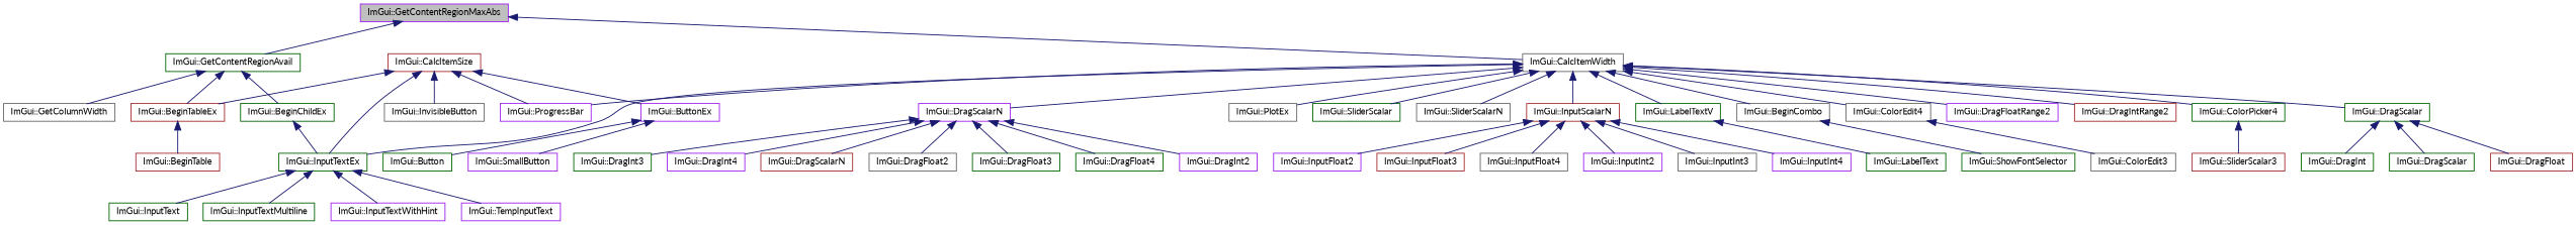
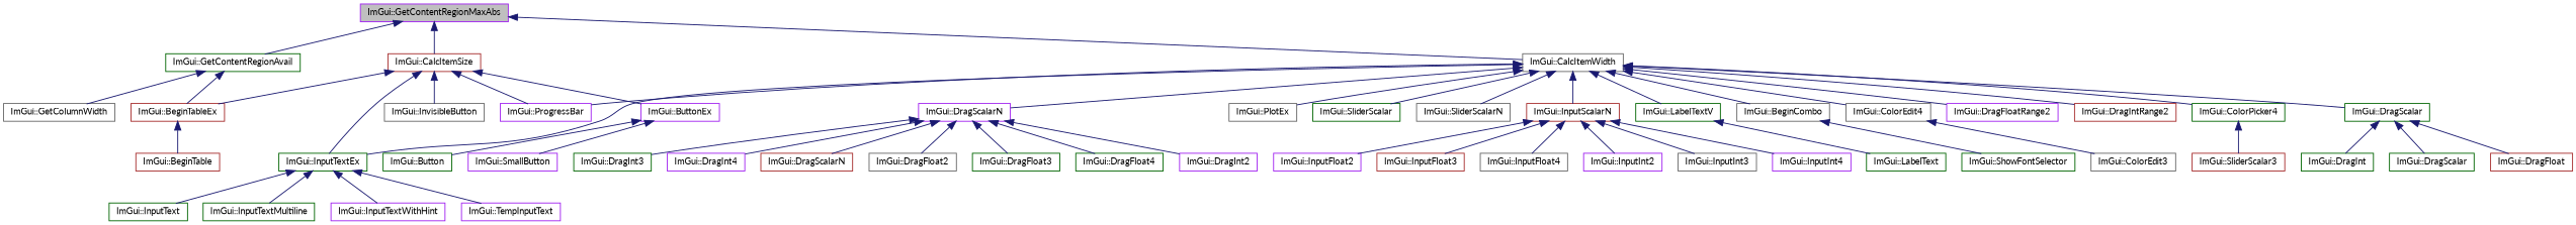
  digraph {
    fontname=Lato
    rankdir=TB
    node [color=darkgreen fillcolor=white fontname=Lato fontsize=10 shape=record style=filled]
    edge [color=midnightblue dir=back fontname=Lato fontsize=10 labelfontname=Helvetica labelfontsize=10 style=solid]
    n1 [color=purple fillcolor=grey75 fontcolor=black height=0.2 label="ImGui::GetContentRegionMaxAbs" width=0.4]
    n2 [color=brown height=0.2 label="ImGui::CalcItemSize" width=0.4]
    n3 [color=gray40 height=0.2 label="ImGui::CalcItemWidth" width=0.4]
    n4 [height=0.2 label="ImGui::GetContentRegionAvail" width=0.4]
    n5 [color=brown height=0.2 label="ImGui::BeginTableEx" width=0.4]
    n6 [color=purple height=0.2 label="ImGui::ButtonEx" width=0.4]
    n7 [height=0.2 label="ImGui::InputTextEx" width=0.4]
    n8 [color=gray40 height=0.2 label="ImGui::InvisibleButton" width=0.4]
    n9 [color=purple height=0.2 label="ImGui::ProgressBar" width=0.4]
    n10 [color=gray40 height=0.2 label="ImGui::BeginCombo" width=0.4]
    n11 [color=gray40 height=0.2 label="ImGui::ColorEdit4" width=0.4]
    n12 [height=0.2 label="ImGui::ColorPicker4" width=0.4]
    n13 [color=purple height=0.2 label="ImGui::DragFloatRange2" width=0.4]
    n14 [color=brown height=0.2 label="ImGui::DragIntRange2" width=0.4]
    n15 [height=0.2 label="ImGui::DragScalar" width=0.4]
    n16 [color=purple height=0.2 label="ImGui::DragScalarN" width=0.4]
    n17 [color=brown height=0.2 label="ImGui::InputScalarN" width=0.4]
    n18 [height=0.2 label="ImGui::LabelTextV" width=0.4]
    n19 [color=gray40 height=0.2 label="ImGui::PlotEx" width=0.4]
    n20 [height=0.2 label="ImGui::SliderScalar" width=0.4]
    n21 [color=gray40 height=0.2 label="ImGui::SliderScalarN" width=0.4]
-   n22 [height=0.2 label="ImGui::BeginChildEx" width=0.4]
    n23 [color=gray40 height=0.2 label="ImGui::GetColumnWidth" width=0.4]
    n24 [color=brown height=0.2 label="ImGui::BeginTable" width=0.4]
    n25 [height=0.2 label="ImGui::Button" width=0.4]
    n26 [color=purple height=0.2 label="ImGui::SmallButton" width=0.4]
    n27 [height=0.2 label="ImGui::InputText" width=0.4]
    n28 [height=0.2 label="ImGui::InputTextMultiline" width=0.4]
    n29 [color=purple height=0.2 label="ImGui::InputTextWithHint" width=0.4]
    n30 [color=purple height=0.2 label="ImGui::TempInputText" width=0.4]
    n31 [height=0.2 label="ImGui::ShowFontSelector" width=0.4]
    n32 [color=gray40 height=0.2 label="ImGui::ColorEdit3" width=0.4]
    n33 [color=brown height=0.2 label="ImGui::SliderScalar3" width=0.4]
    n34 [color=brown height=0.2 label="ImGui::DragFloat" width=0.4]
    n35 [height=0.2 label="ImGui::DragInt" width=0.4]
    n36 [height=0.2 label="ImGui::DragScalar" width=0.4]
    n37 [color=gray40 height=0.2 label="ImGui::DragFloat2" width=0.4]
    n38 [height=0.2 label="ImGui::DragFloat3" width=0.4]
    n39 [height=0.2 label="ImGui::DragFloat4" width=0.4]
    n40 [color=purple height=0.2 label="ImGui::DragInt2" width=0.4]
    n41 [height=0.2 label="ImGui::DragInt3" width=0.4]
    n42 [color=purple height=0.2 label="ImGui::DragInt4" width=0.4]
    n43 [color=brown height=0.2 label="ImGui::DragScalarN" width=0.4]
    n44 [color=purple height=0.2 label="ImGui::InputFloat2" width=0.4]
    n45 [color=brown height=0.2 label="ImGui::InputFloat3" width=0.4]
    n46 [color=gray40 height=0.2 label="ImGui::InputFloat4" width=0.4]
    n47 [color=purple height=0.2 label="ImGui::InputInt2" width=0.4]
    n48 [color=gray40 height=0.2 label="ImGui::InputInt3" width=0.4]
    n49 [color=purple height=0.2 label="ImGui::InputInt4" width=0.4]
    n50 [height=0.2 label="ImGui::LabelText" width=0.4]
+   n1 -> n2
    n1 -> n3
    n1 -> n4
    n2 -> n5
    n2 -> n6
    n2 -> n7
    n2 -> n8
    n2 -> n9
    n3 -> n7
    n3 -> n9
    n3 -> n10
    n3 -> n11
    n3 -> n12
    n3 -> n13
    n3 -> n14
    n3 -> n15
    n3 -> n16
    n3 -> n17
    n3 -> n18
    n3 -> n19
    n3 -> n20
    n3 -> n21
    n4 -> n5
-   n4 -> n22
    n4 -> n23
    n5 -> n24
    n6 -> n25
    n6 -> n26
    n7 -> n27
    n7 -> n28
    n7 -> n29
    n7 -> n30
    n10 -> n31
    n11 -> n32
    n12 -> n33
    n15 -> n34
    n15 -> n35
    n15 -> n36
    n16 -> n37
    n16 -> n38
    n16 -> n39
    n16 -> n40
    n16 -> n41
    n16 -> n42
    n16 -> n43
    n17 -> n44
    n17 -> n45
    n17 -> n46
    n17 -> n47
    n17 -> n48
    n17 -> n49
    n18 -> n50
-   n22 -> n7
  }
